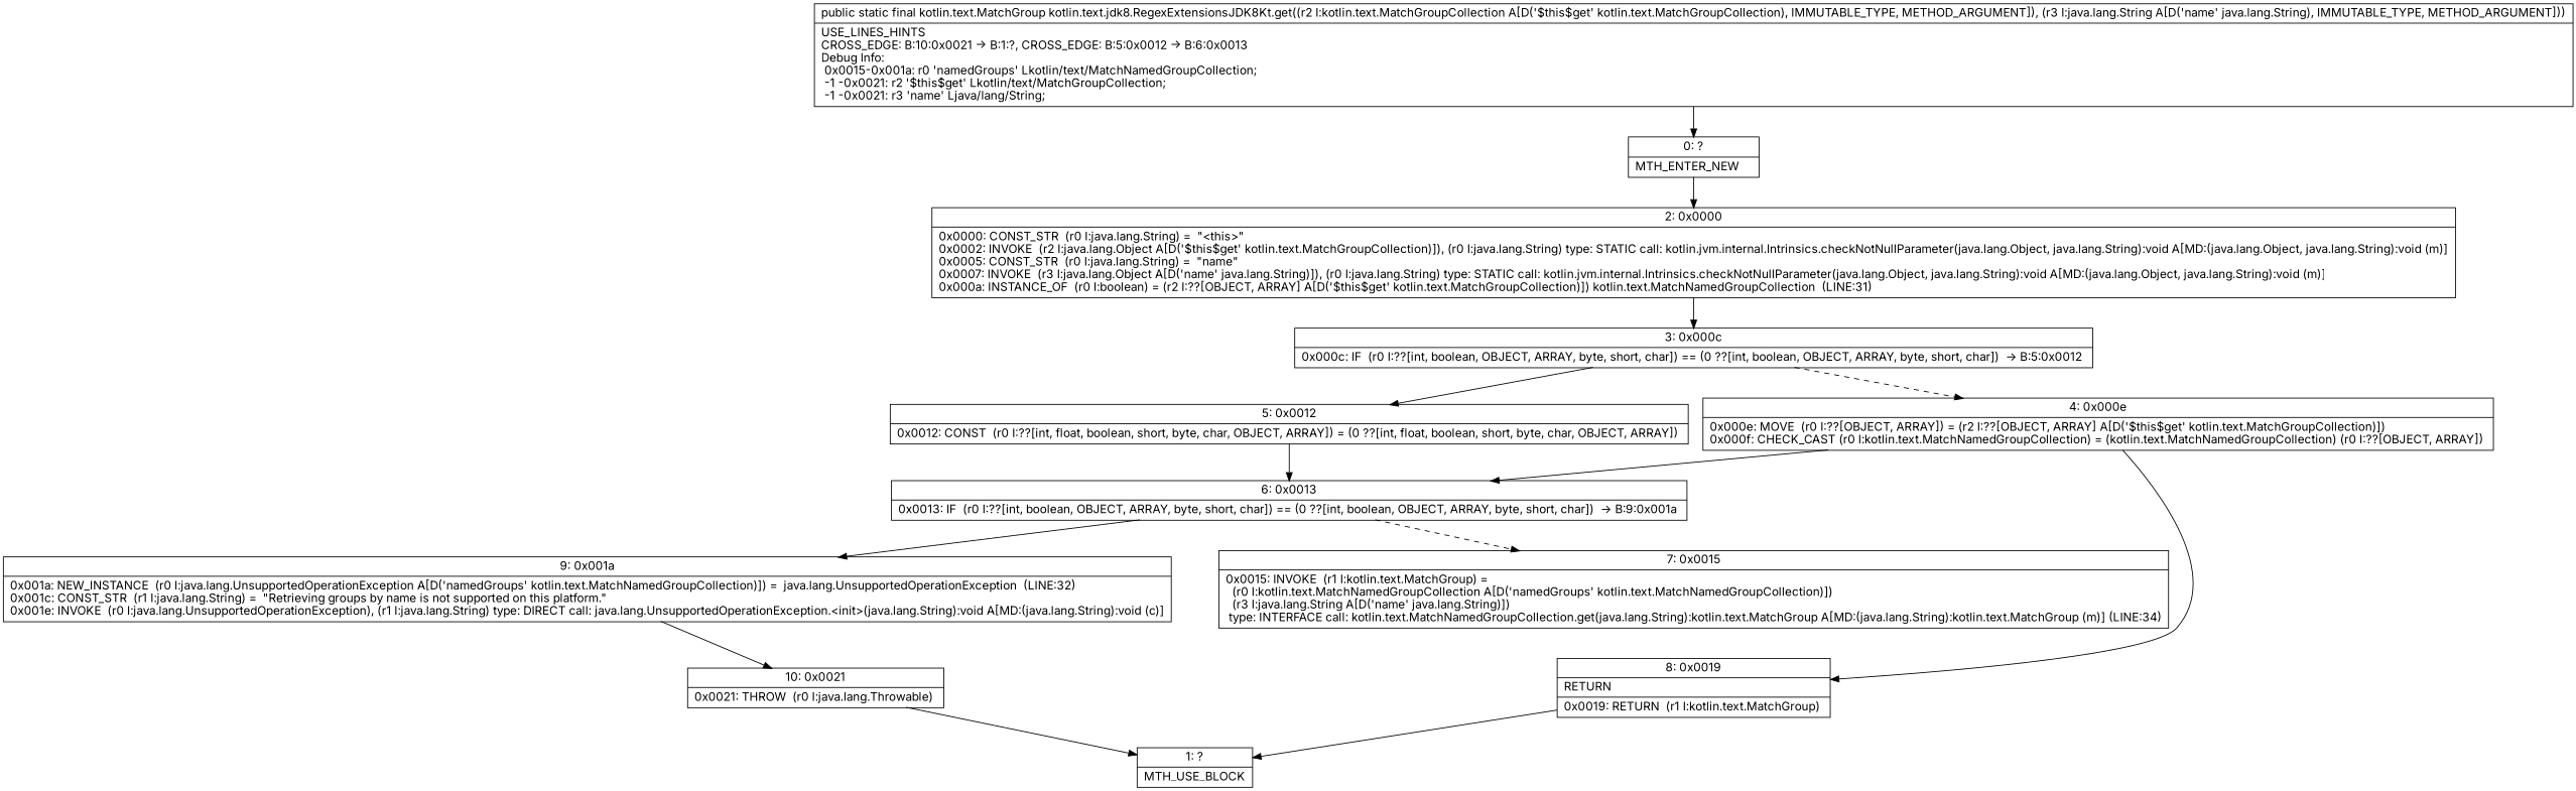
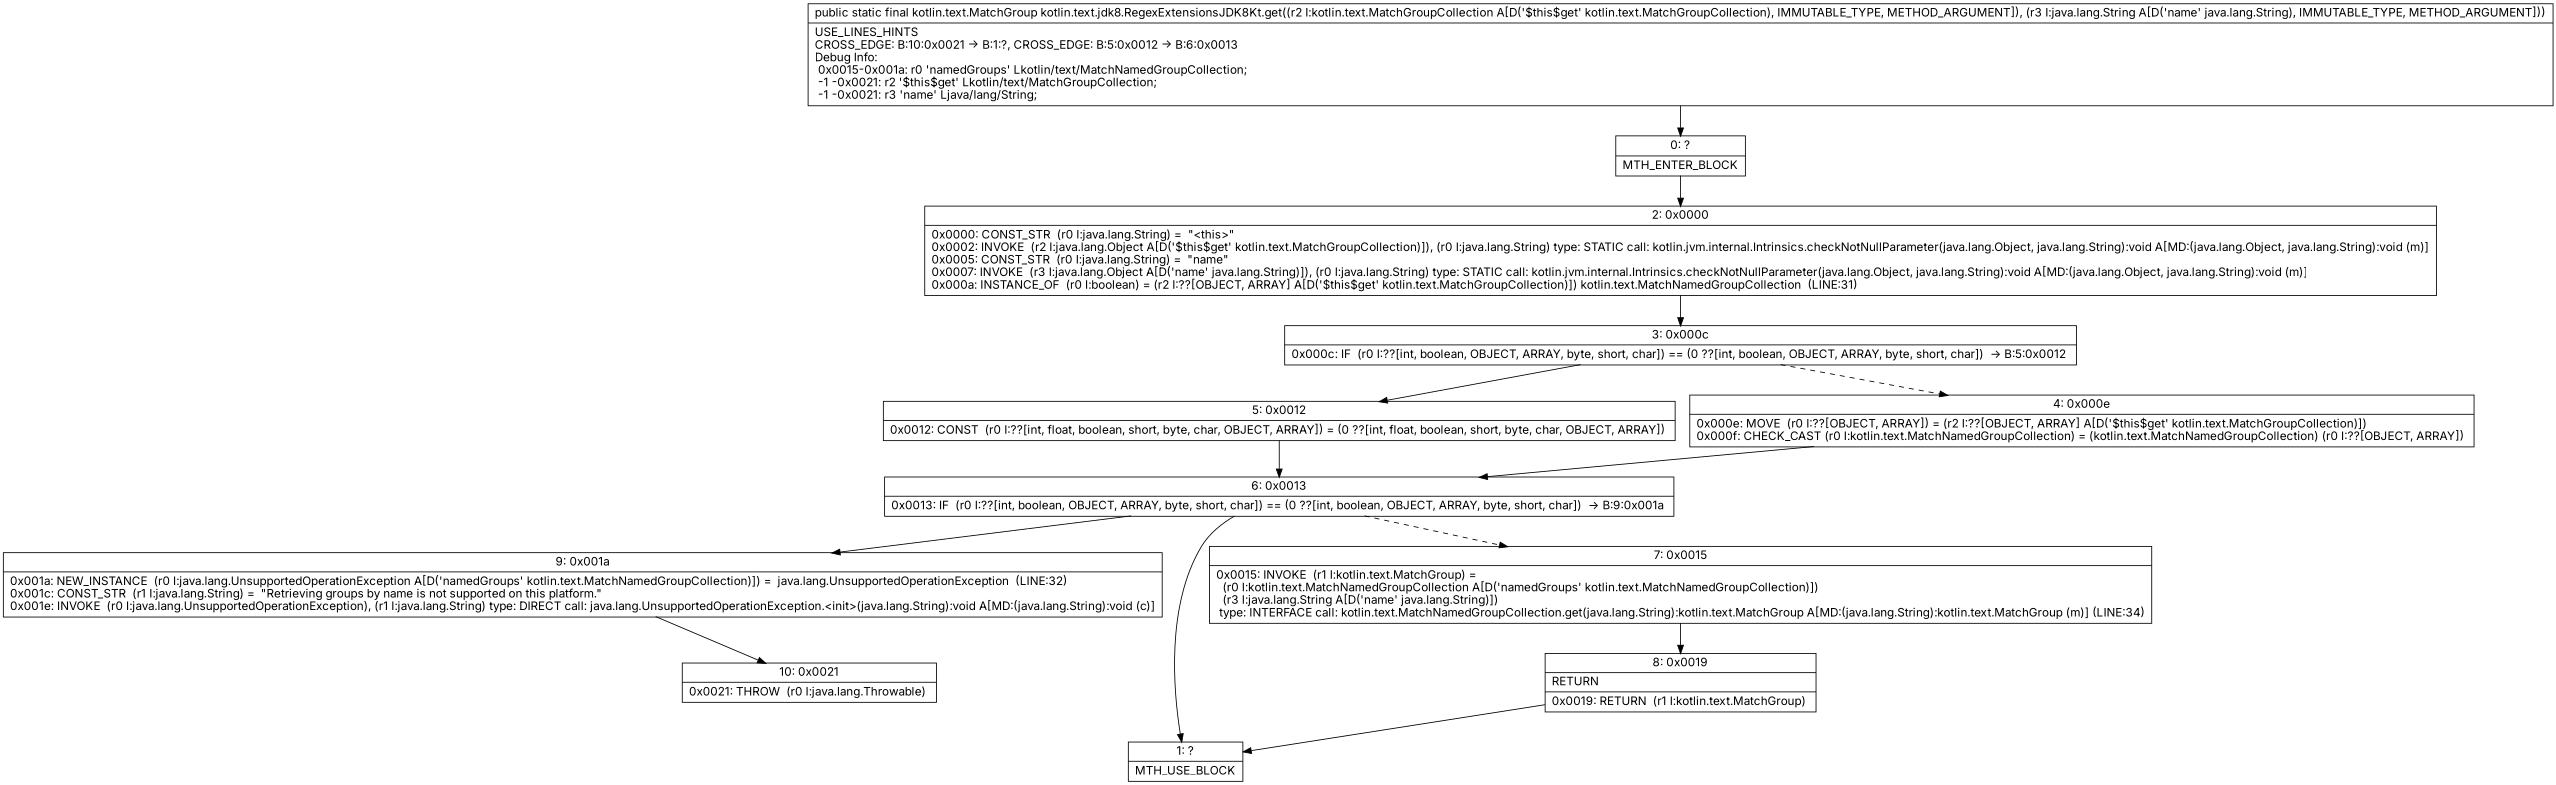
  digraph {
    fontname=Inter
    node [fontname=Inter shape=record]
    edge [fontname=Inter]
-   n1 [label="{0\:\ ?|MTH_ENTER_NEW\l}"]
+   n1 [label="{0\:\ ?|MTH_ENTER_BLOCK\l}"]
    n2 [label="{2\:\ 0x0000|0x0000: CONST_STR  (r0 I:java.lang.String) =  \"\<this\>\" \l0x0002: INVOKE  (r2 I:java.lang.Object A[D('$this$get' kotlin.text.MatchGroupCollection)]), (r0 I:java.lang.String) type: STATIC call: kotlin.jvm.internal.Intrinsics.checkNotNullParameter(java.lang.Object, java.lang.String):void A[MD:(java.lang.Object, java.lang.String):void (m)]\l0x0005: CONST_STR  (r0 I:java.lang.String) =  \"name\" \l0x0007: INVOKE  (r3 I:java.lang.Object A[D('name' java.lang.String)]), (r0 I:java.lang.String) type: STATIC call: kotlin.jvm.internal.Intrinsics.checkNotNullParameter(java.lang.Object, java.lang.String):void A[MD:(java.lang.Object, java.lang.String):void (m)]\l0x000a: INSTANCE_OF  (r0 I:boolean) = (r2 I:??[OBJECT, ARRAY] A[D('$this$get' kotlin.text.MatchGroupCollection)]) kotlin.text.MatchNamedGroupCollection  (LINE:31)\l}"]
    n3 [label="{3\:\ 0x000c|0x000c: IF  (r0 I:??[int, boolean, OBJECT, ARRAY, byte, short, char]) == (0 ??[int, boolean, OBJECT, ARRAY, byte, short, char])  \-\> B:5:0x0012 \l}"]
    n4 [label="{4\:\ 0x000e|0x000e: MOVE  (r0 I:??[OBJECT, ARRAY]) = (r2 I:??[OBJECT, ARRAY] A[D('$this$get' kotlin.text.MatchGroupCollection)]) \l0x000f: CHECK_CAST (r0 I:kotlin.text.MatchNamedGroupCollection) = (kotlin.text.MatchNamedGroupCollection) (r0 I:??[OBJECT, ARRAY]) \l}"]
    n5 [label="{5\:\ 0x0012|0x0012: CONST  (r0 I:??[int, float, boolean, short, byte, char, OBJECT, ARRAY]) = (0 ??[int, float, boolean, short, byte, char, OBJECT, ARRAY]) \l}"]
    n6 [label="{6\:\ 0x0013|0x0013: IF  (r0 I:??[int, boolean, OBJECT, ARRAY, byte, short, char]) == (0 ??[int, boolean, OBJECT, ARRAY, byte, short, char])  \-\> B:9:0x001a \l}"]
    n7 [label="{7\:\ 0x0015|0x0015: INVOKE  (r1 I:kotlin.text.MatchGroup) = \l  (r0 I:kotlin.text.MatchNamedGroupCollection A[D('namedGroups' kotlin.text.MatchNamedGroupCollection)])\l  (r3 I:java.lang.String A[D('name' java.lang.String)])\l type: INTERFACE call: kotlin.text.MatchNamedGroupCollection.get(java.lang.String):kotlin.text.MatchGroup A[MD:(java.lang.String):kotlin.text.MatchGroup (m)] (LINE:34)\l}"]
    n8 [label="{9\:\ 0x001a|0x001a: NEW_INSTANCE  (r0 I:java.lang.UnsupportedOperationException A[D('namedGroups' kotlin.text.MatchNamedGroupCollection)]) =  java.lang.UnsupportedOperationException  (LINE:32)\l0x001c: CONST_STR  (r1 I:java.lang.String) =  \"Retrieving groups by name is not supported on this platform.\" \l0x001e: INVOKE  (r0 I:java.lang.UnsupportedOperationException), (r1 I:java.lang.String) type: DIRECT call: java.lang.UnsupportedOperationException.\<init\>(java.lang.String):void A[MD:(java.lang.String):void (c)]\l}"]
    n9 [label="{8\:\ 0x0019|RETURN\l|0x0019: RETURN  (r1 I:kotlin.text.MatchGroup) \l}"]
    n10 [label="{10\:\ 0x0021|0x0021: THROW  (r0 I:java.lang.Throwable) \l}"]
    n11 [label="{1\:\ ?|MTH_USE_BLOCK\l}"]
    n12 [label="{public static final kotlin.text.MatchGroup kotlin.text.jdk8.RegexExtensionsJDK8Kt.get((r2 I:kotlin.text.MatchGroupCollection A[D('$this$get' kotlin.text.MatchGroupCollection), IMMUTABLE_TYPE, METHOD_ARGUMENT]), (r3 I:java.lang.String A[D('name' java.lang.String), IMMUTABLE_TYPE, METHOD_ARGUMENT]))  | USE_LINES_HINTS\lCROSS_EDGE: B:10:0x0021 \-\> B:1:?, CROSS_EDGE: B:5:0x0012 \-\> B:6:0x0013\lDebug Info:\l  0x0015\-0x001a: r0 'namedGroups' Lkotlin\/text\/MatchNamedGroupCollection;\l  \-1 \-0x0021: r2 '$this$get' Lkotlin\/text\/MatchGroupCollection;\l  \-1 \-0x0021: r3 'name' Ljava\/lang\/String;\l}"]
    n1 -> n2
    n2 -> n3
    n3 -> n4 [style=dashed]
    n3 -> n5
    n4 -> n6
    n5 -> n6
    n6 -> n7 [style=dashed]
    n6 -> n8
-   n4 -> n9
+   n7 -> n9
    n8 -> n10
    n9 -> n11
-   n10 -> n11
+   n6 -> n11
    n12 -> n1
  }
